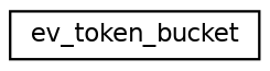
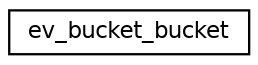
  digraph {
    rankdir=LR
-   n1 [color=black fillcolor=white fontname=Helvetica fontsize=10 height=0.2 label=ev_token_bucket shape=record style=filled width=0.4]
+   n1 [color=black fillcolor=white fontname=Helvetica fontsize=10 height=0.2 label=ev_bucket_bucket shape=record style=filled width=0.4]
  }
